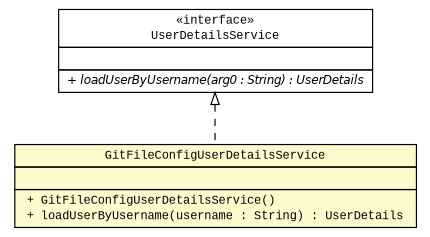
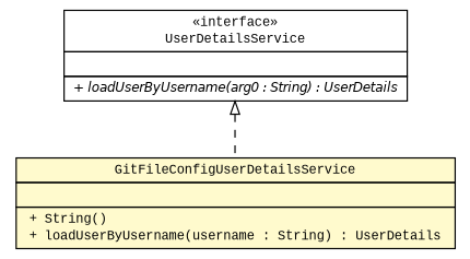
  digraph {
    nodesep=0.25
    ranksep=0.5
    fontname="Liberation Mono"
    node [fontcolor=black fontname="Liberation Mono" fontsize=10.0 shape=plaintext]
-   n1 [label=<<table title="cn.home1.cloud.config.server.security.GitFileConfigUserDetailsService" border="0" cellborder="1" cellspacing="0" cellpadding="2" port="p" bgcolor="lemonChiffon" href="./GitFileConfigUserDetailsService.html"> 		<tr><td><table border="0" cellspacing="0" cellpadding="1"> <tr><td align="center" balign="center"> GitFileConfigUserDetailsService </td></tr> 		</table></td></tr> 		<tr><td><table border="0" cellspacing="0" cellpadding="1"> <tr><td align="left" balign="left">  </td></tr> 		</table></td></tr> 		<tr><td><table border="0" cellspacing="0" cellpadding="1"> <tr><td align="left" balign="left"> + GitFileConfigUserDetailsService() </td></tr> <tr><td align="left" balign="left"> + loadUserByUsername(username : String) : UserDetails </td></tr> 		</table></td></tr> 		</table>>]
+   n1 [label=<<table title="cn.home1.cloud.config.server.security.GitFileConfigUserDetailsService" border="0" cellborder="1" cellspacing="0" cellpadding="2" port="p" bgcolor="lemonChiffon" href="./GitFileConfigUserDetailsService.html"> 		<tr><td><table border="0" cellspacing="0" cellpadding="1"> <tr><td align="center" balign="center"> GitFileConfigUserDetailsService </td></tr> 		</table></td></tr> 		<tr><td><table border="0" cellspacing="0" cellpadding="1"> <tr><td align="left" balign="left">  </td></tr> 		</table></td></tr> 		<tr><td><table border="0" cellspacing="0" cellpadding="1"> <tr><td align="left" balign="left"> + String() </td></tr> <tr><td align="left" balign="left"> + loadUserByUsername(username : String) : UserDetails </td></tr> 		</table></td></tr> 		</table>>]
    n2 [label=<<table title="org.springframework.security.core.userdetails.UserDetailsService" border="0" cellborder="1" cellspacing="0" cellpadding="2" port="p" href="http://java.sun.com/j2se/1.4.2/docs/api/org/springframework/security/core/userdetails/UserDetailsService.html"> 		<tr><td><table border="0" cellspacing="0" cellpadding="1"> <tr><td align="center" balign="center"> &#171;interface&#187; </td></tr> <tr><td align="center" balign="center"> UserDetailsService </td></tr> 		</table></td></tr> 		<tr><td><table border="0" cellspacing="0" cellpadding="1"> <tr><td align="left" balign="left">  </td></tr> 		</table></td></tr> 		<tr><td><table border="0" cellspacing="0" cellpadding="1"> <tr><td align="left" balign="left"><font face="Helvetica-Oblique" point-size="10.0"> + loadUserByUsername(arg0 : String) : UserDetails </font></td></tr> 		</table></td></tr> 		</table>>]
    n2 -> n1 [arrowtail=empty dir=back fontname="Liberation Mono" fontsize=10 headport=p labelfontname=Helvetica labelfontsize=10 style=dashed tailport=p]
  }
